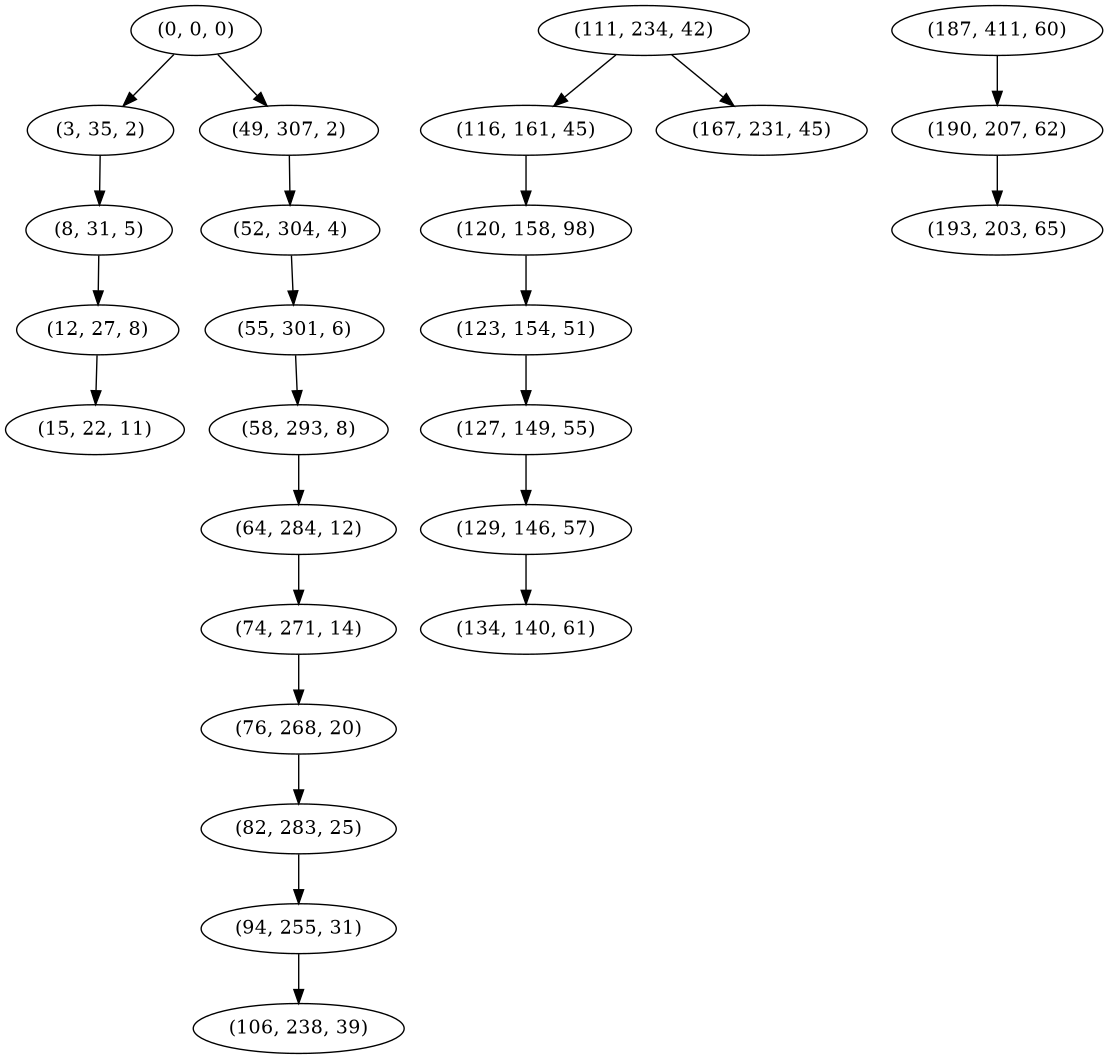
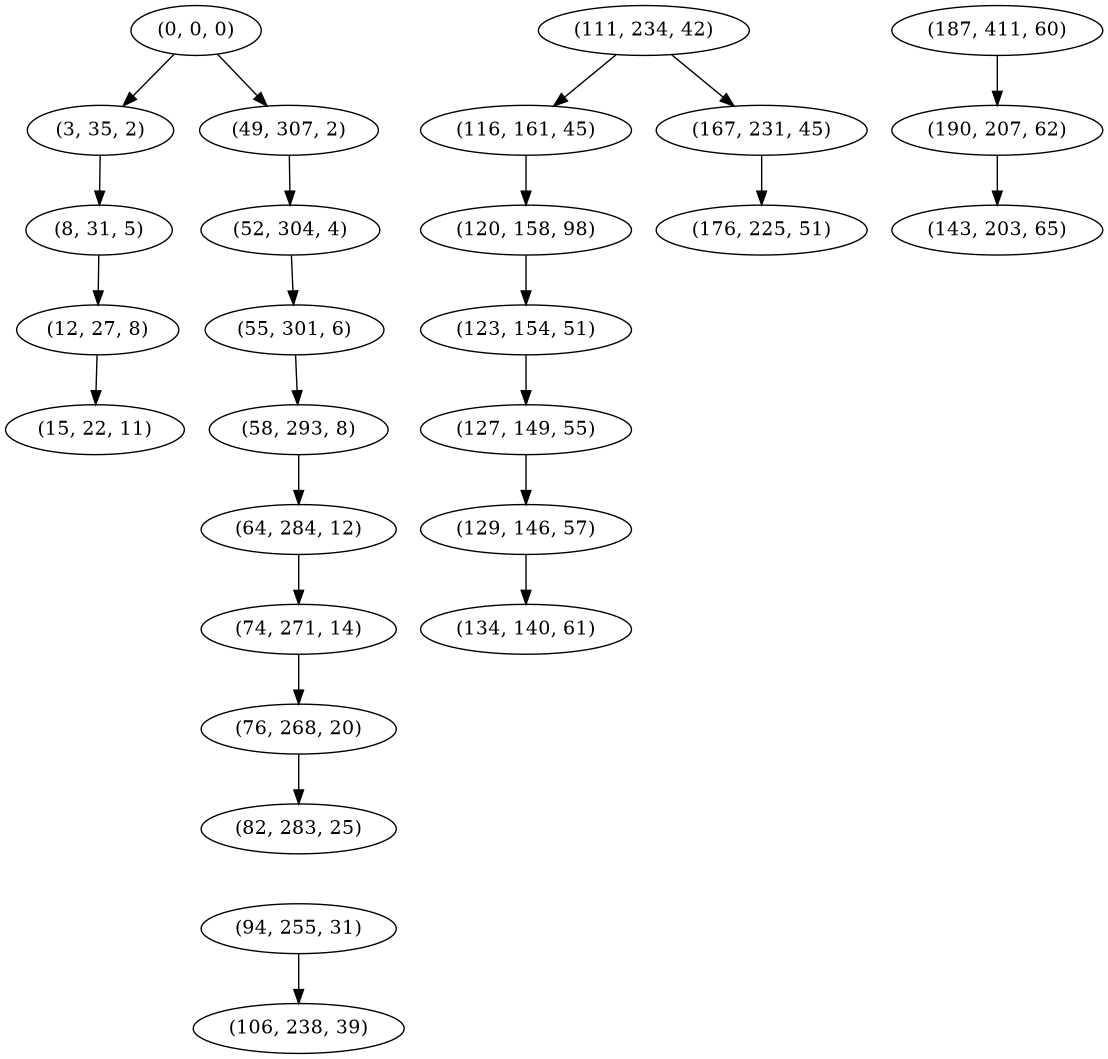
  digraph {
    "(0, 0, 0)"
    "(3, 35, 2)"
    "(49, 307, 2)"
    "(8, 31, 5)"
    "(52, 304, 4)"
    "(12, 27, 8)"
    "(15, 22, 11)"
    "(55, 301, 6)"
    "(58, 293, 8)"
    "(64, 284, 12)"
    n11 [label="(74, 271, 14)"]
    "(76, 268, 20)"
    n13 [label="(82, 283, 25)"]
    "(94, 255, 31)"
    "(106, 238, 39)"
    "(111, 234, 42)"
    "(116, 161, 45)"
    "(167, 231, 45)"
    n19 [label="(120, 158, 98)"]
+   "(176, 225, 51)"
    "(123, 154, 51)"
    "(127, 149, 55)"
    "(129, 146, 57)"
    "(134, 140, 61)"
    n25 [label="(187, 411, 60)"]
    "(190, 207, 62)"
-   "(193, 203, 65)"
+   "(193, 203, 65)" [label="(143, 203, 65)"]
    "(0, 0, 0)" -> "(3, 35, 2)"
    "(0, 0, 0)" -> "(49, 307, 2)"
    "(3, 35, 2)" -> "(8, 31, 5)"
    "(49, 307, 2)" -> "(52, 304, 4)"
    "(8, 31, 5)" -> "(12, 27, 8)"
    "(52, 304, 4)" -> "(55, 301, 6)"
    "(12, 27, 8)" -> "(15, 22, 11)"
    "(55, 301, 6)" -> "(58, 293, 8)"
    "(58, 293, 8)" -> "(64, 284, 12)"
    "(64, 284, 12)" -> n11
    n11 -> "(76, 268, 20)"
    "(76, 268, 20)" -> n13
-   n13 -> "(94, 255, 31)"
    "(94, 255, 31)" -> "(106, 238, 39)"
    "(111, 234, 42)" -> "(116, 161, 45)"
    "(111, 234, 42)" -> "(167, 231, 45)"
    "(116, 161, 45)" -> n19
+   "(167, 231, 45)" -> "(176, 225, 51)"
    n19 -> "(123, 154, 51)"
    "(123, 154, 51)" -> "(127, 149, 55)"
    "(127, 149, 55)" -> "(129, 146, 57)"
    "(129, 146, 57)" -> "(134, 140, 61)"
    n25 -> "(190, 207, 62)"
    "(190, 207, 62)" -> "(193, 203, 65)"
  }
